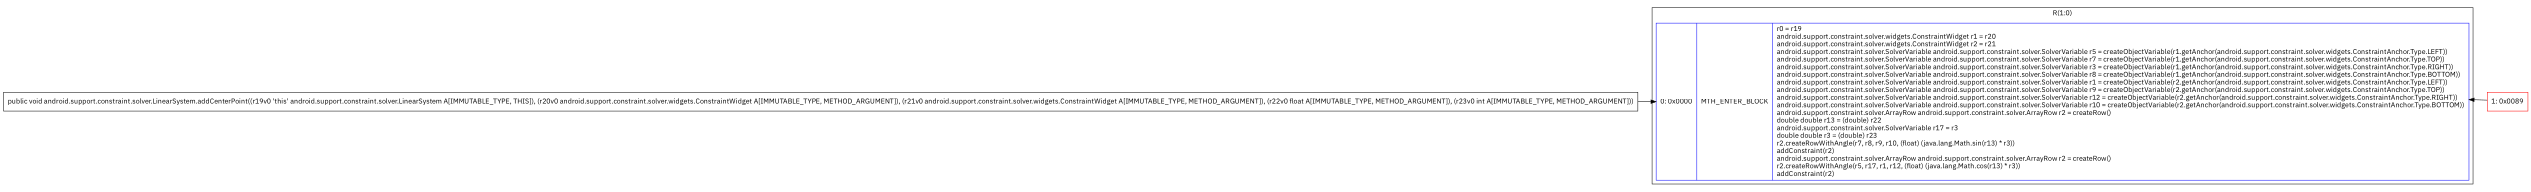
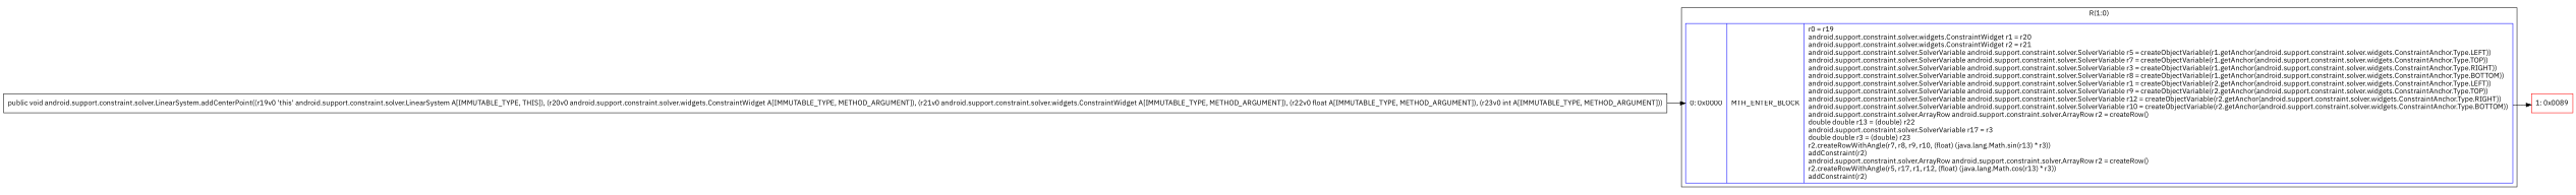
  digraph {
    rankdir=LR
    fontname="IBM Plex Sans"
    node [shape=record fontname="IBM Plex Sans"]
    edge [fontname="IBM Plex Sans"]
    n1 [color=blue label="{0\:\ 0x0000|MTH_ENTER_BLOCK\l|r0 = r19\landroid.support.constraint.solver.widgets.ConstraintWidget r1 = r20\landroid.support.constraint.solver.widgets.ConstraintWidget r2 = r21\landroid.support.constraint.solver.SolverVariable android.support.constraint.solver.SolverVariable r5 = createObjectVariable(r1.getAnchor(android.support.constraint.solver.widgets.ConstraintAnchor.Type.LEFT))\landroid.support.constraint.solver.SolverVariable android.support.constraint.solver.SolverVariable r7 = createObjectVariable(r1.getAnchor(android.support.constraint.solver.widgets.ConstraintAnchor.Type.TOP))\landroid.support.constraint.solver.SolverVariable android.support.constraint.solver.SolverVariable r3 = createObjectVariable(r1.getAnchor(android.support.constraint.solver.widgets.ConstraintAnchor.Type.RIGHT))\landroid.support.constraint.solver.SolverVariable android.support.constraint.solver.SolverVariable r8 = createObjectVariable(r1.getAnchor(android.support.constraint.solver.widgets.ConstraintAnchor.Type.BOTTOM))\landroid.support.constraint.solver.SolverVariable android.support.constraint.solver.SolverVariable r1 = createObjectVariable(r2.getAnchor(android.support.constraint.solver.widgets.ConstraintAnchor.Type.LEFT))\landroid.support.constraint.solver.SolverVariable android.support.constraint.solver.SolverVariable r9 = createObjectVariable(r2.getAnchor(android.support.constraint.solver.widgets.ConstraintAnchor.Type.TOP))\landroid.support.constraint.solver.SolverVariable android.support.constraint.solver.SolverVariable r12 = createObjectVariable(r2.getAnchor(android.support.constraint.solver.widgets.ConstraintAnchor.Type.RIGHT))\landroid.support.constraint.solver.SolverVariable android.support.constraint.solver.SolverVariable r10 = createObjectVariable(r2.getAnchor(android.support.constraint.solver.widgets.ConstraintAnchor.Type.BOTTOM))\landroid.support.constraint.solver.ArrayRow android.support.constraint.solver.ArrayRow r2 = createRow()\ldouble double r13 = (double) r22\landroid.support.constraint.solver.SolverVariable r17 = r3\ldouble double r3 = (double) r23\lr2.createRowWithAngle(r7, r8, r9, r10, (float) (java.lang.Math.sin(r13) * r3))\laddConstraint(r2)\landroid.support.constraint.solver.ArrayRow android.support.constraint.solver.ArrayRow r2 = createRow()\lr2.createRowWithAngle(r5, r17, r1, r12, (float) (java.lang.Math.cos(r13) * r3))\laddConstraint(r2)\l}"]
    n2 [color=red label="{1\:\ 0x0089}"]
    n3 [label="{public void android.support.constraint.solver.LinearSystem.addCenterPoint((r19v0 'this' android.support.constraint.solver.LinearSystem A[IMMUTABLE_TYPE, THIS]), (r20v0 android.support.constraint.solver.widgets.ConstraintWidget A[IMMUTABLE_TYPE, METHOD_ARGUMENT]), (r21v0 android.support.constraint.solver.widgets.ConstraintWidget A[IMMUTABLE_TYPE, METHOD_ARGUMENT]), (r22v0 float A[IMMUTABLE_TYPE, METHOD_ARGUMENT]), (r23v0 int A[IMMUTABLE_TYPE, METHOD_ARGUMENT])) }"]
    subgraph cluster_1 {
      label="R(1:0)"
      n1
    }
-   n2 -> n1
+   n1 -> n2
    n3 -> n1
  }
